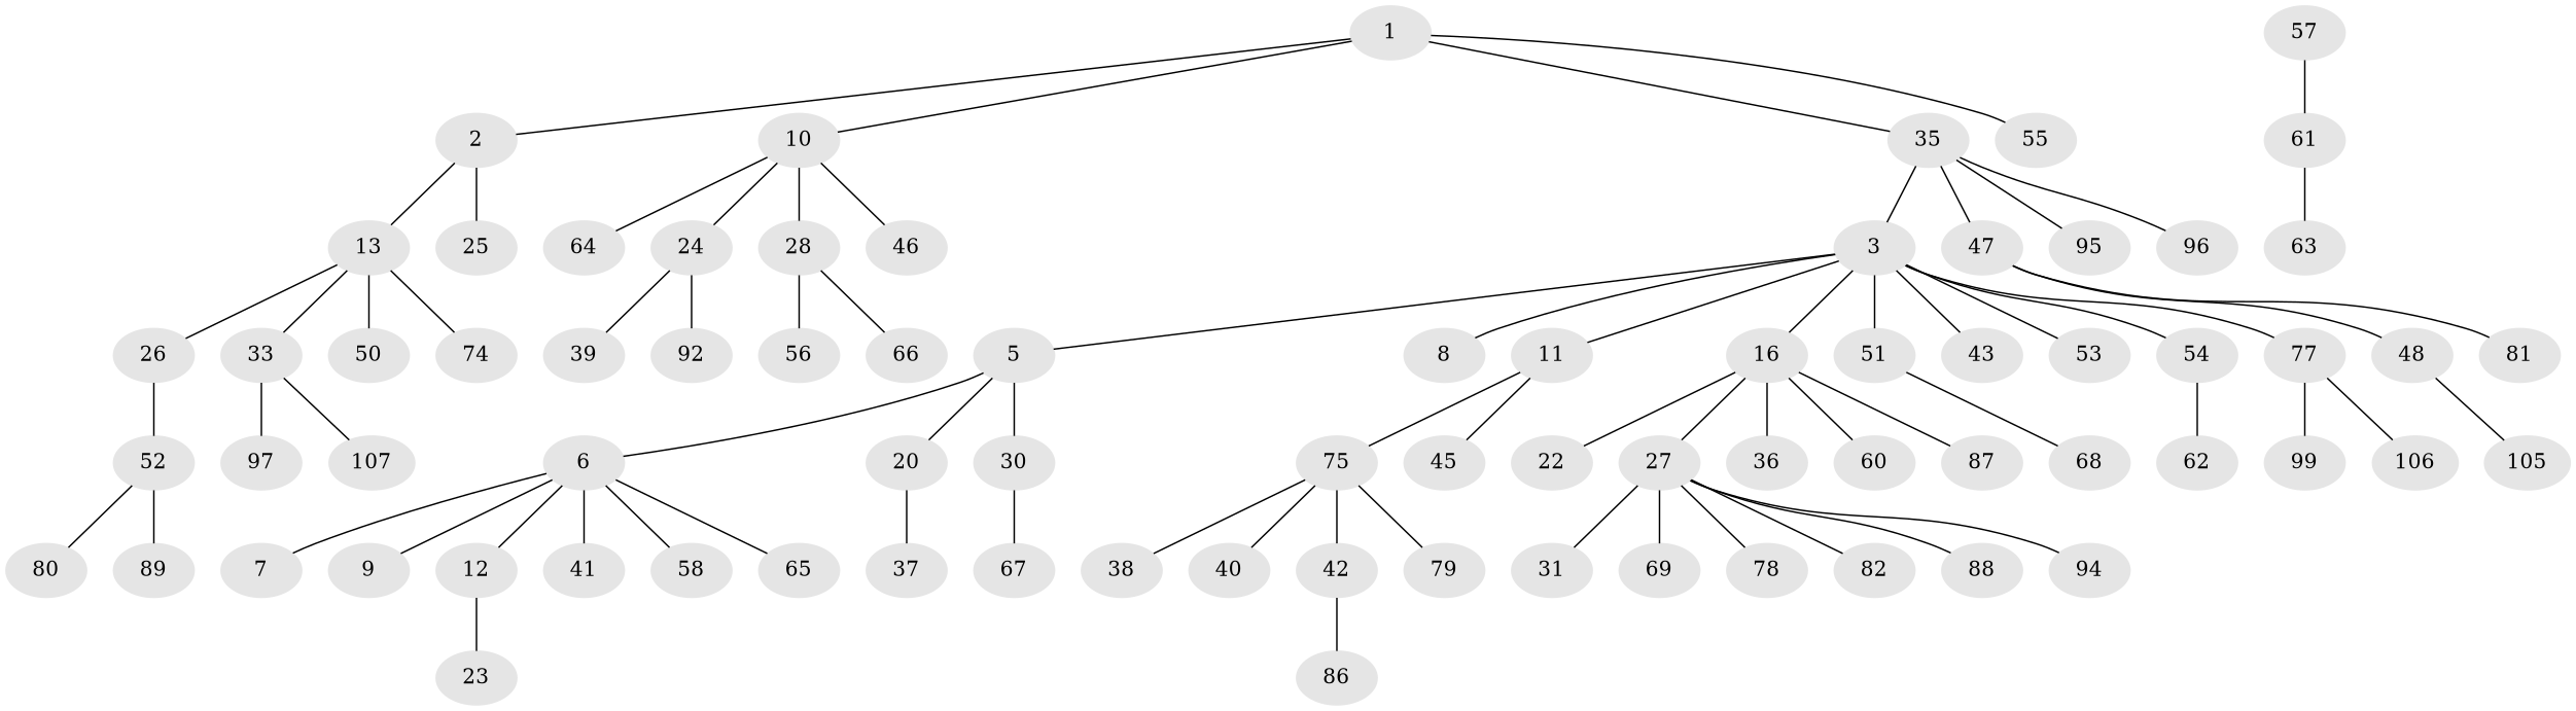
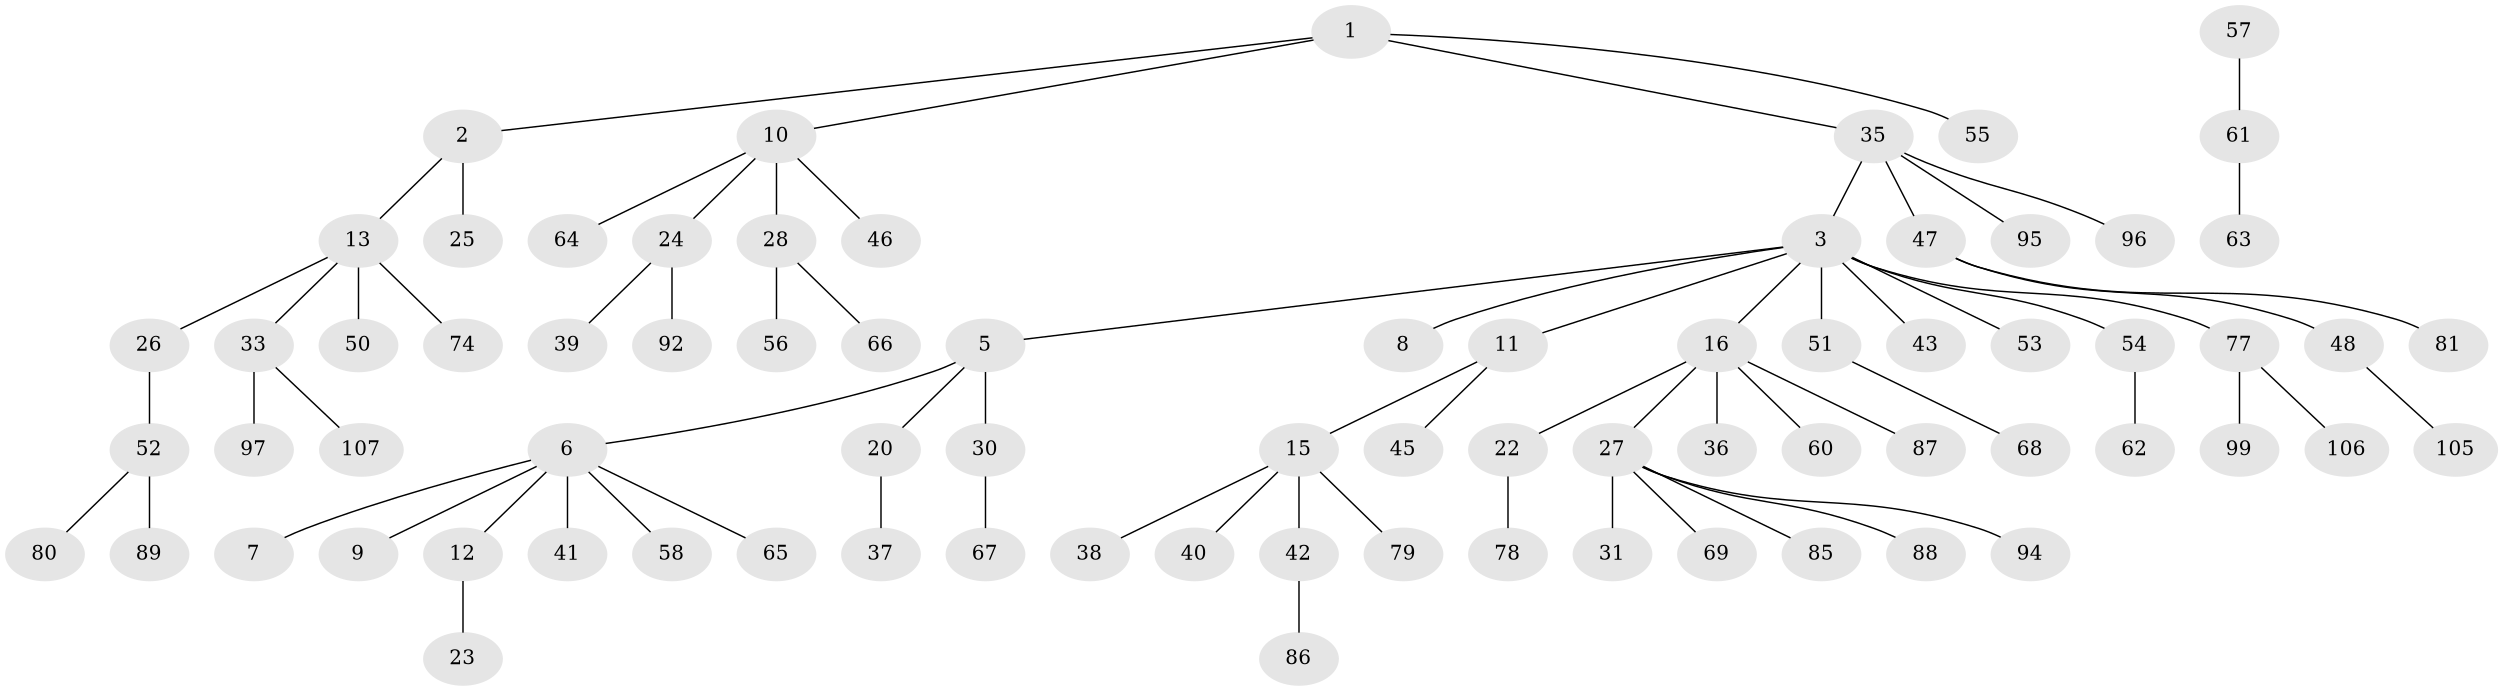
  graph {
    node [color=gray90 style=filled]
    1 [super="+29"]
    2 [super="+73"]
    10 [super="+14"]
    35 [super="+44"]
    55 [super="+101"]
    13 [super="+18"]
    25
    3 [super="+4"]
    5 [super="+19"]
    8
    11 [super="+108"]
    16 [super="+17"]
    n13 [label=51 super="+111"]
    43
    53
    54 [super="+75"]
    77 [super="+84"]
    64 [super="+70"]
    24 [super="+102"]
    28
    46
    47
    95
    96
    26 [super="+99"]
    33 [super="+91"]
    50
    74
    6 [super="+49"]
    20
    30 [super="+51"]
-   15 [super="+71" label=75]
+   15 [super="+71"]
    45
    22
    27 [super="+32"]
    36
    60
    87 [super="+104"]
    68
    62
    n41 [label=99]
    106
    7
    9 [super="+112"]
    12
    41
    58
    65 [super="+100"]
    37 [super="+103"]
    67
    23
    39
    92 [super="+98"]
    56 [super="+59"]
    66 [super="+85"]
    38 [super="+90"]
    40
    42 [super="+76"]
    79
    52 [super="+72"]
    97
    107
    57
    61
    86
    31 [super="+110"]
    69 [super="+113"]
    78
-   82
+   82 [label=85]
    88
    94
    80
    89 [super="+109"]
    48
    81 [super="+83"]
    105
    63
    1 -- 2
    1 -- 10
    1 -- 35
    1 -- 55
    2 -- 13
    2 -- 25
    10 -- 64
    10 -- 24
    10 -- 28
    10 -- 46
    35 -- 3
    35 -- 47
    35 -- 95
    35 -- 96
    13 -- 26
    13 -- 33
    13 -- 50
    13 -- 74
    3 -- 5
    3 -- 8
    3 -- 11
    3 -- 16
    3 -- n13
    3 -- 43
    3 -- 53
    3 -- 54
    3 -- 77
    5 -- 6
    5 -- 20
    5 -- 30
    11 -- 15
    11 -- 45
    16 -- 22
    16 -- 27
    16 -- 36
    16 -- 60
    16 -- 87
    n13 -- 68
    54 -- 62
    77 -- n41
    77 -- 106
    24 -- 39
    24 -- 92
    28 -- 56
    28 -- 66
    47 -- 48
    47 -- 81
    26 -- 52
    33 -- 97
    33 -- 107
    6 -- 7
    6 -- 9
    6 -- 12
    6 -- 41
    6 -- 58
    6 -- 65
    20 -- 37
    30 -- 67
    15 -- 38
    15 -- 40
    15 -- 42
    15 -- 79
    27 -- 31
    27 -- 69
-   27 -- 78
+   22 -- 78
    27 -- 82
    27 -- 88
    27 -- 94
    12 -- 23
    42 -- 86
    52 -- 80
    52 -- 89
    57 -- 61
    61 -- 63
    48 -- 105
  }
